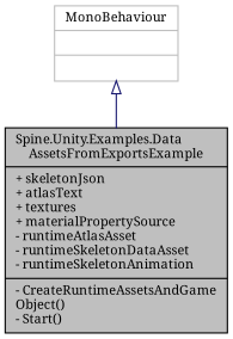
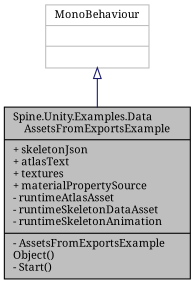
  digraph {
    fontname="Noto Serif"
    node [fontname="Noto Serif" fontsize=10 shape=record style=filled]
-   n1 [color=black fillcolor=grey75 fontcolor=black height=0.2 label="{Spine.Unity.Examples.Data\lAssetsFromExportsExample\n|+ skeletonJson\l+ atlasText\l+ textures\l+ materialPropertySource\l- runtimeAtlasAsset\l- runtimeSkeletonDataAsset\l- runtimeSkeletonAnimation\l|- CreateRuntimeAssetsAndGame\lObject()\l- Start()\l}" width=0.4]
+   n1 [color=black fillcolor=grey75 fontcolor=black height=0.2 label="{Spine.Unity.Examples.Data\lAssetsFromExportsExample\n|+ skeletonJson\l+ atlasText\l+ textures\l+ materialPropertySource\l- runtimeAtlasAsset\l- runtimeSkeletonDataAsset\l- runtimeSkeletonAnimation\l|- AssetsFromExportsExample\lObject()\l- Start()\l}" width=0.4]
    n2 [color=grey75 fillcolor=white height=0.2 label="{MonoBehaviour\n||}" width=0.4]
    n2 -> n1 [arrowtail=onormal color=midnightblue dir=back fontname="Noto Serif" fontsize=10 labelfontname=Helvetica labelfontsize=10 style=solid]
  }
